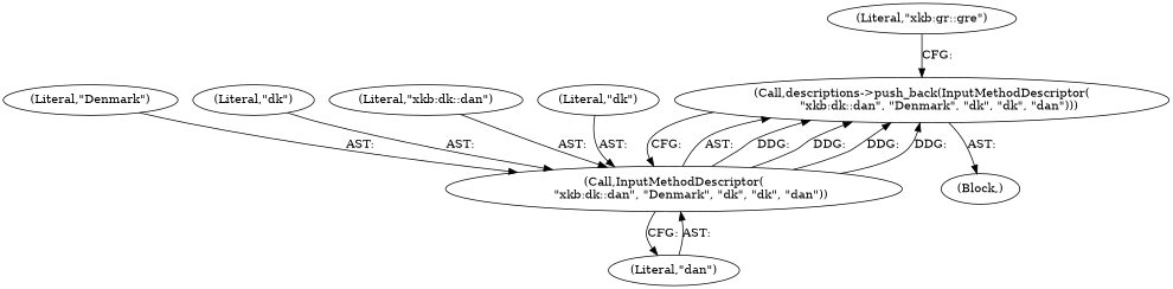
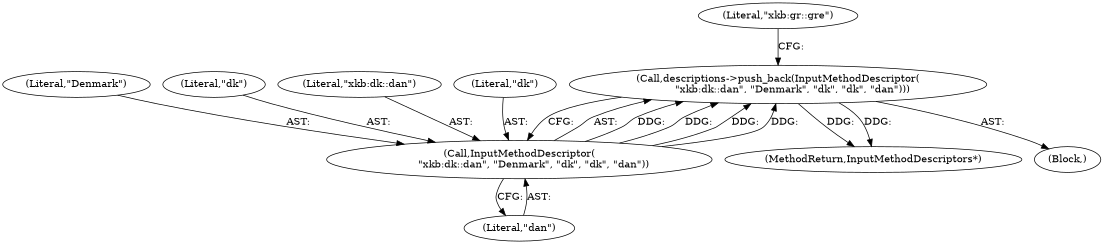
  digraph {
    n1 [label="(Call,descriptions->push_back(InputMethodDescriptor(\n         \"xkb:dk::dan\", \"Denmark\", \"dk\", \"dk\", \"dan\")))"]
    n2 [label="(Call,InputMethodDescriptor(\n         \"xkb:dk::dan\", \"Denmark\", \"dk\", \"dk\", \"dan\"))"]
+   n3 [label="(MethodReturn,InputMethodDescriptors*)"]
    n4 [label="(Block,)"]
    n5 [label="(Literal,\"dan\")"]
    n6 [label="(Literal,\"Denmark\")"]
    n7 [label="(Literal,\"dk\")"]
    n8 [label="(Literal,\"xkb:dk::dan\")"]
    n9 [label="(Literal,\"dk\")"]
    n10 [label="(Literal,\"xkb:gr::gre\")"]
    n1 -> n2 [label="CFG: "]
+   n1 -> n3 [label="DDG: "]
+   n1 -> n3 [label="DDG: "]
    n1 -> n4 [label="AST: "]
    n2 -> n1 [label="AST: "]
    n2 -> n1 [label="DDG: "]
    n2 -> n1 [label="DDG: "]
    n2 -> n1 [label="DDG: "]
    n2 -> n1 [label="DDG: "]
    n2 -> n5 [label="CFG: "]
    n5 -> n2 [label="AST: "]
    n6 -> n2 [label="AST: "]
    n7 -> n2 [label="AST: "]
    n8 -> n2 [label="AST: "]
    n9 -> n2 [label="AST: "]
    n10 -> n1 [label="CFG: "]
  }
